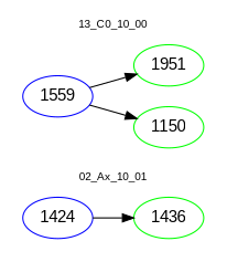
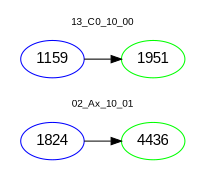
  digraph {
    fontname="Liberation Sans"
    rankdir=LR
    node [color=green fontname="Liberation Sans"]
    edge [color=black fontname="Liberation Sans"]
-   n1 [color=blue label=1424]
-   n2 [label=1436]
-   n3 [color=blue label=1559]
-   n4 [label=1150]
+   n1 [color=blue label=1824]
+   n2 [label=4436]
+   n3 [color=blue label=1159]
    n5 [label=1951]
    subgraph cluster_1 {
      color=white
      fontsize=10
      label="02_Ax_10_01"
      n1
      n2
    }
    subgraph cluster_2 {
      color=white
      fontsize=10
      label="13_C0_10_00"
      n3
-     n4
      n5
    }
    n1 -> n2
-   n3 -> n4
    n3 -> n5
  }
